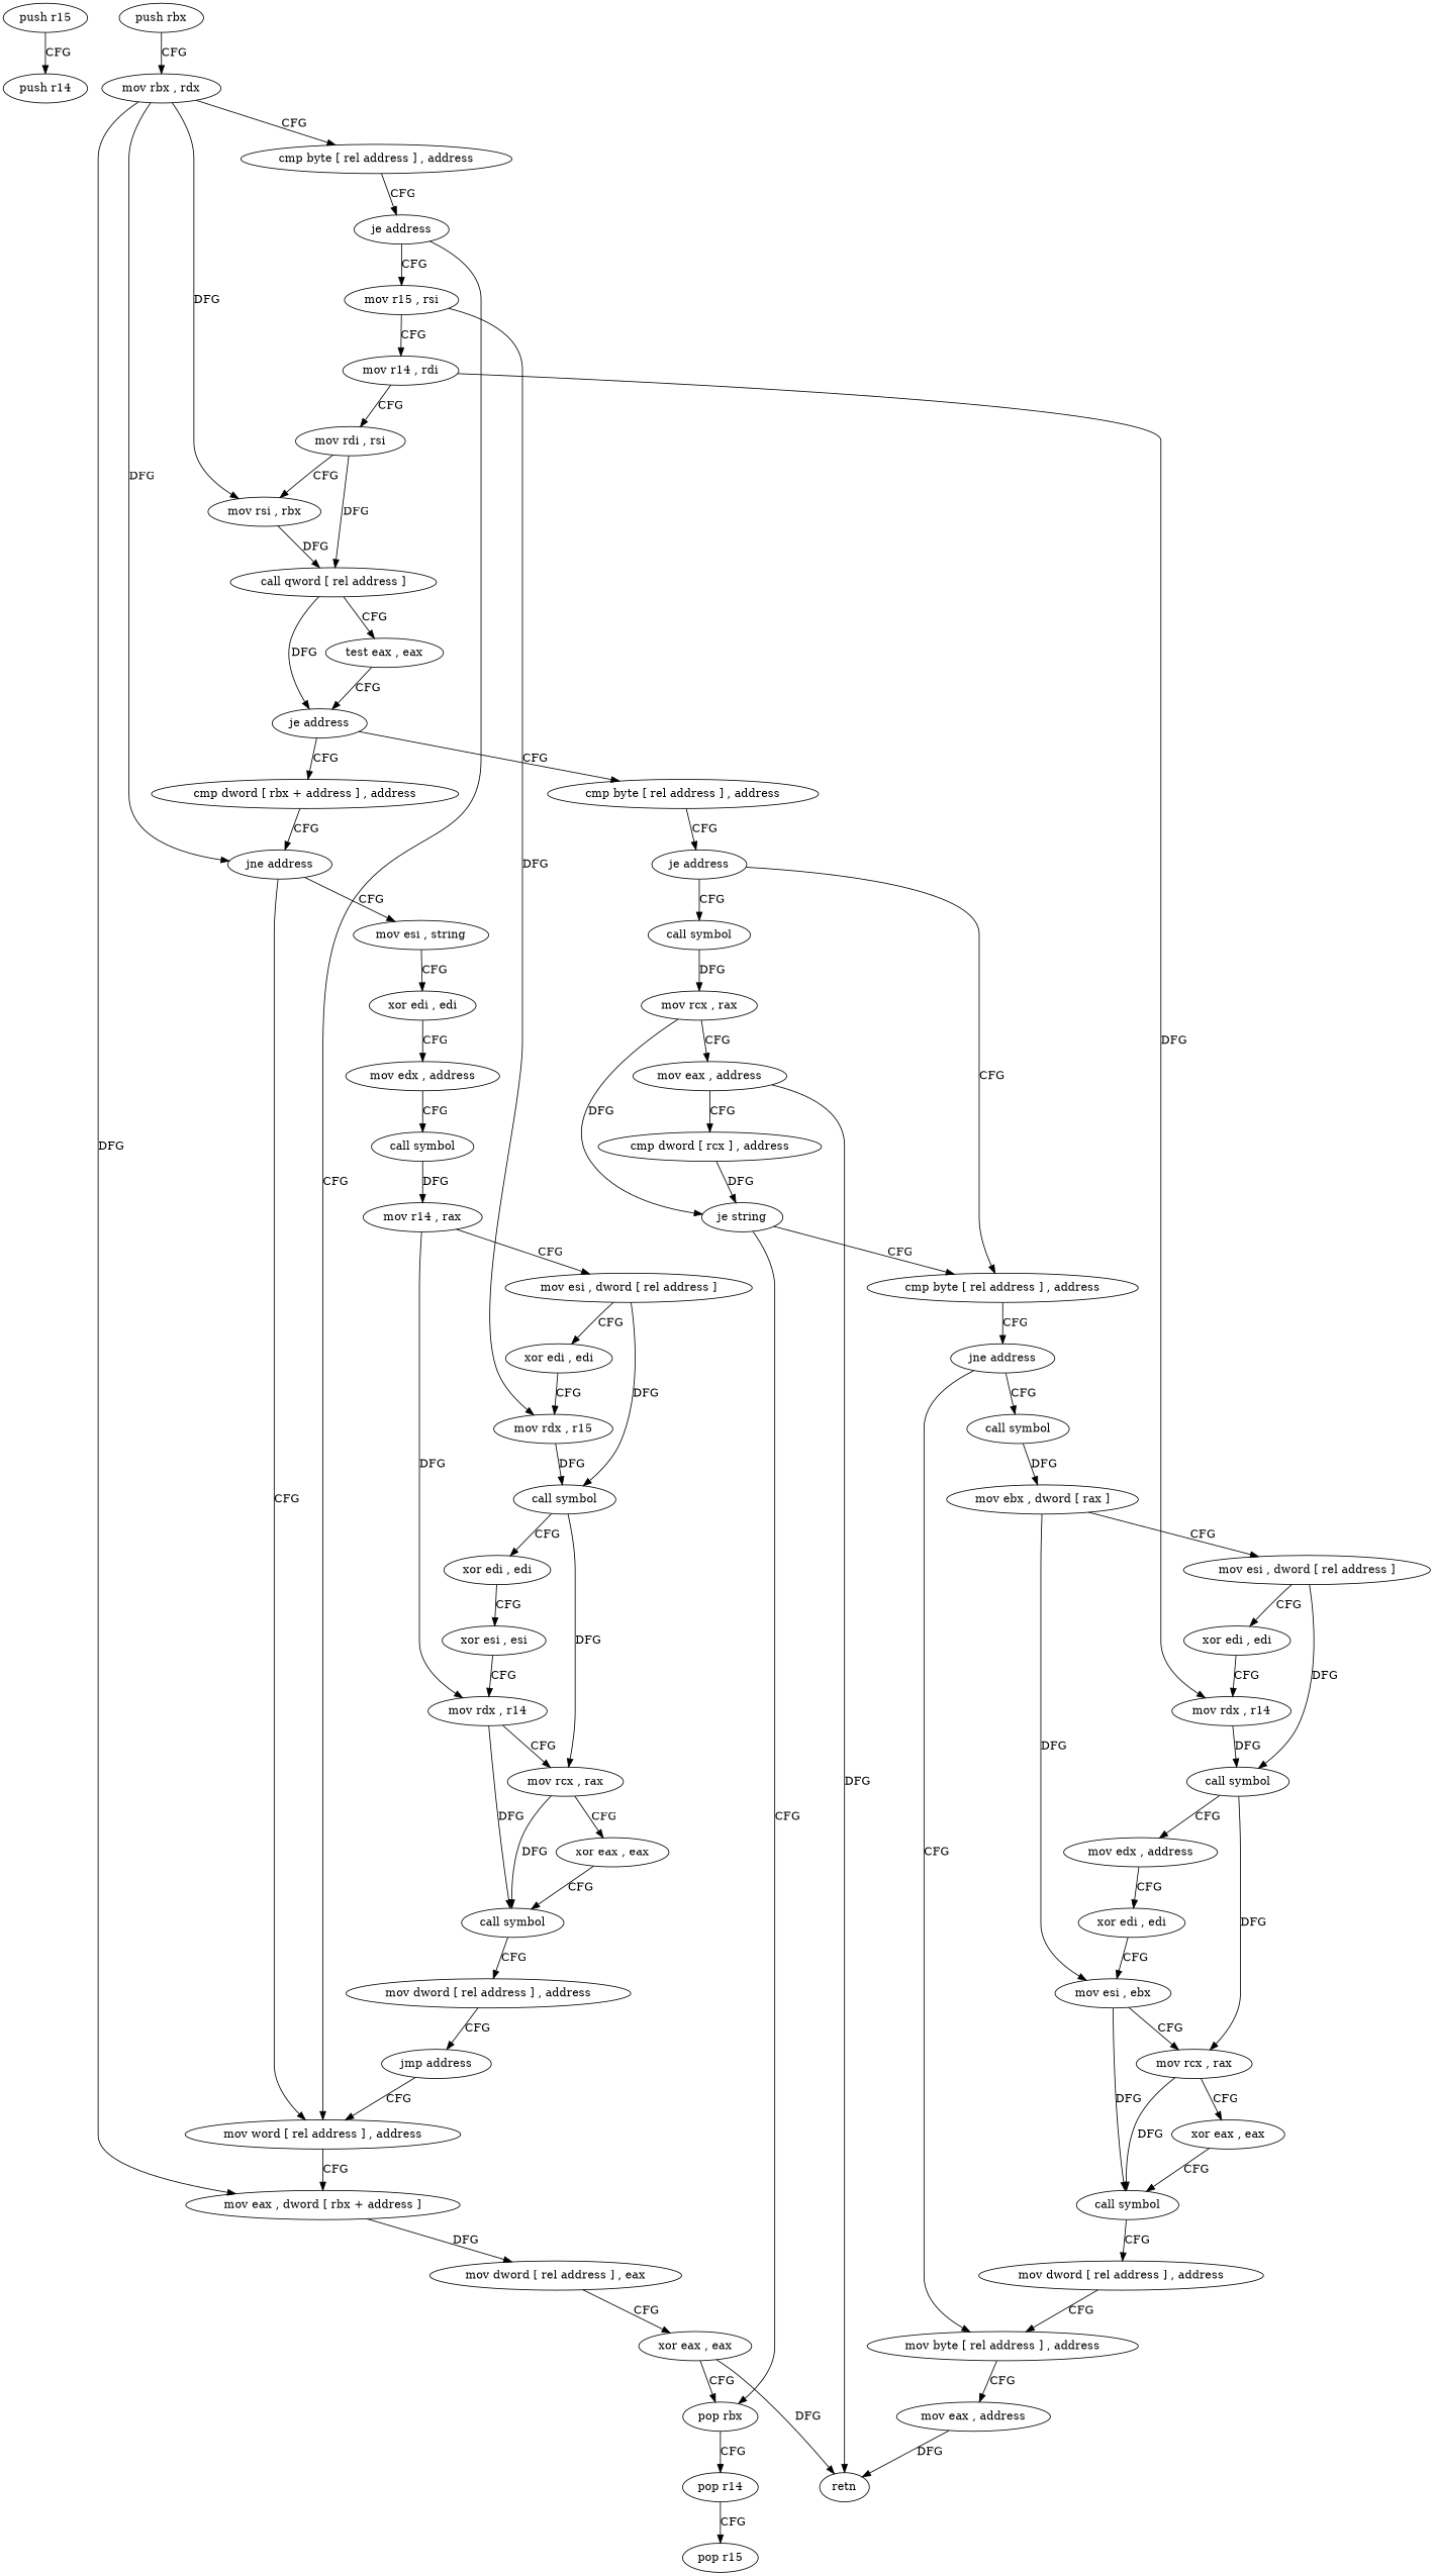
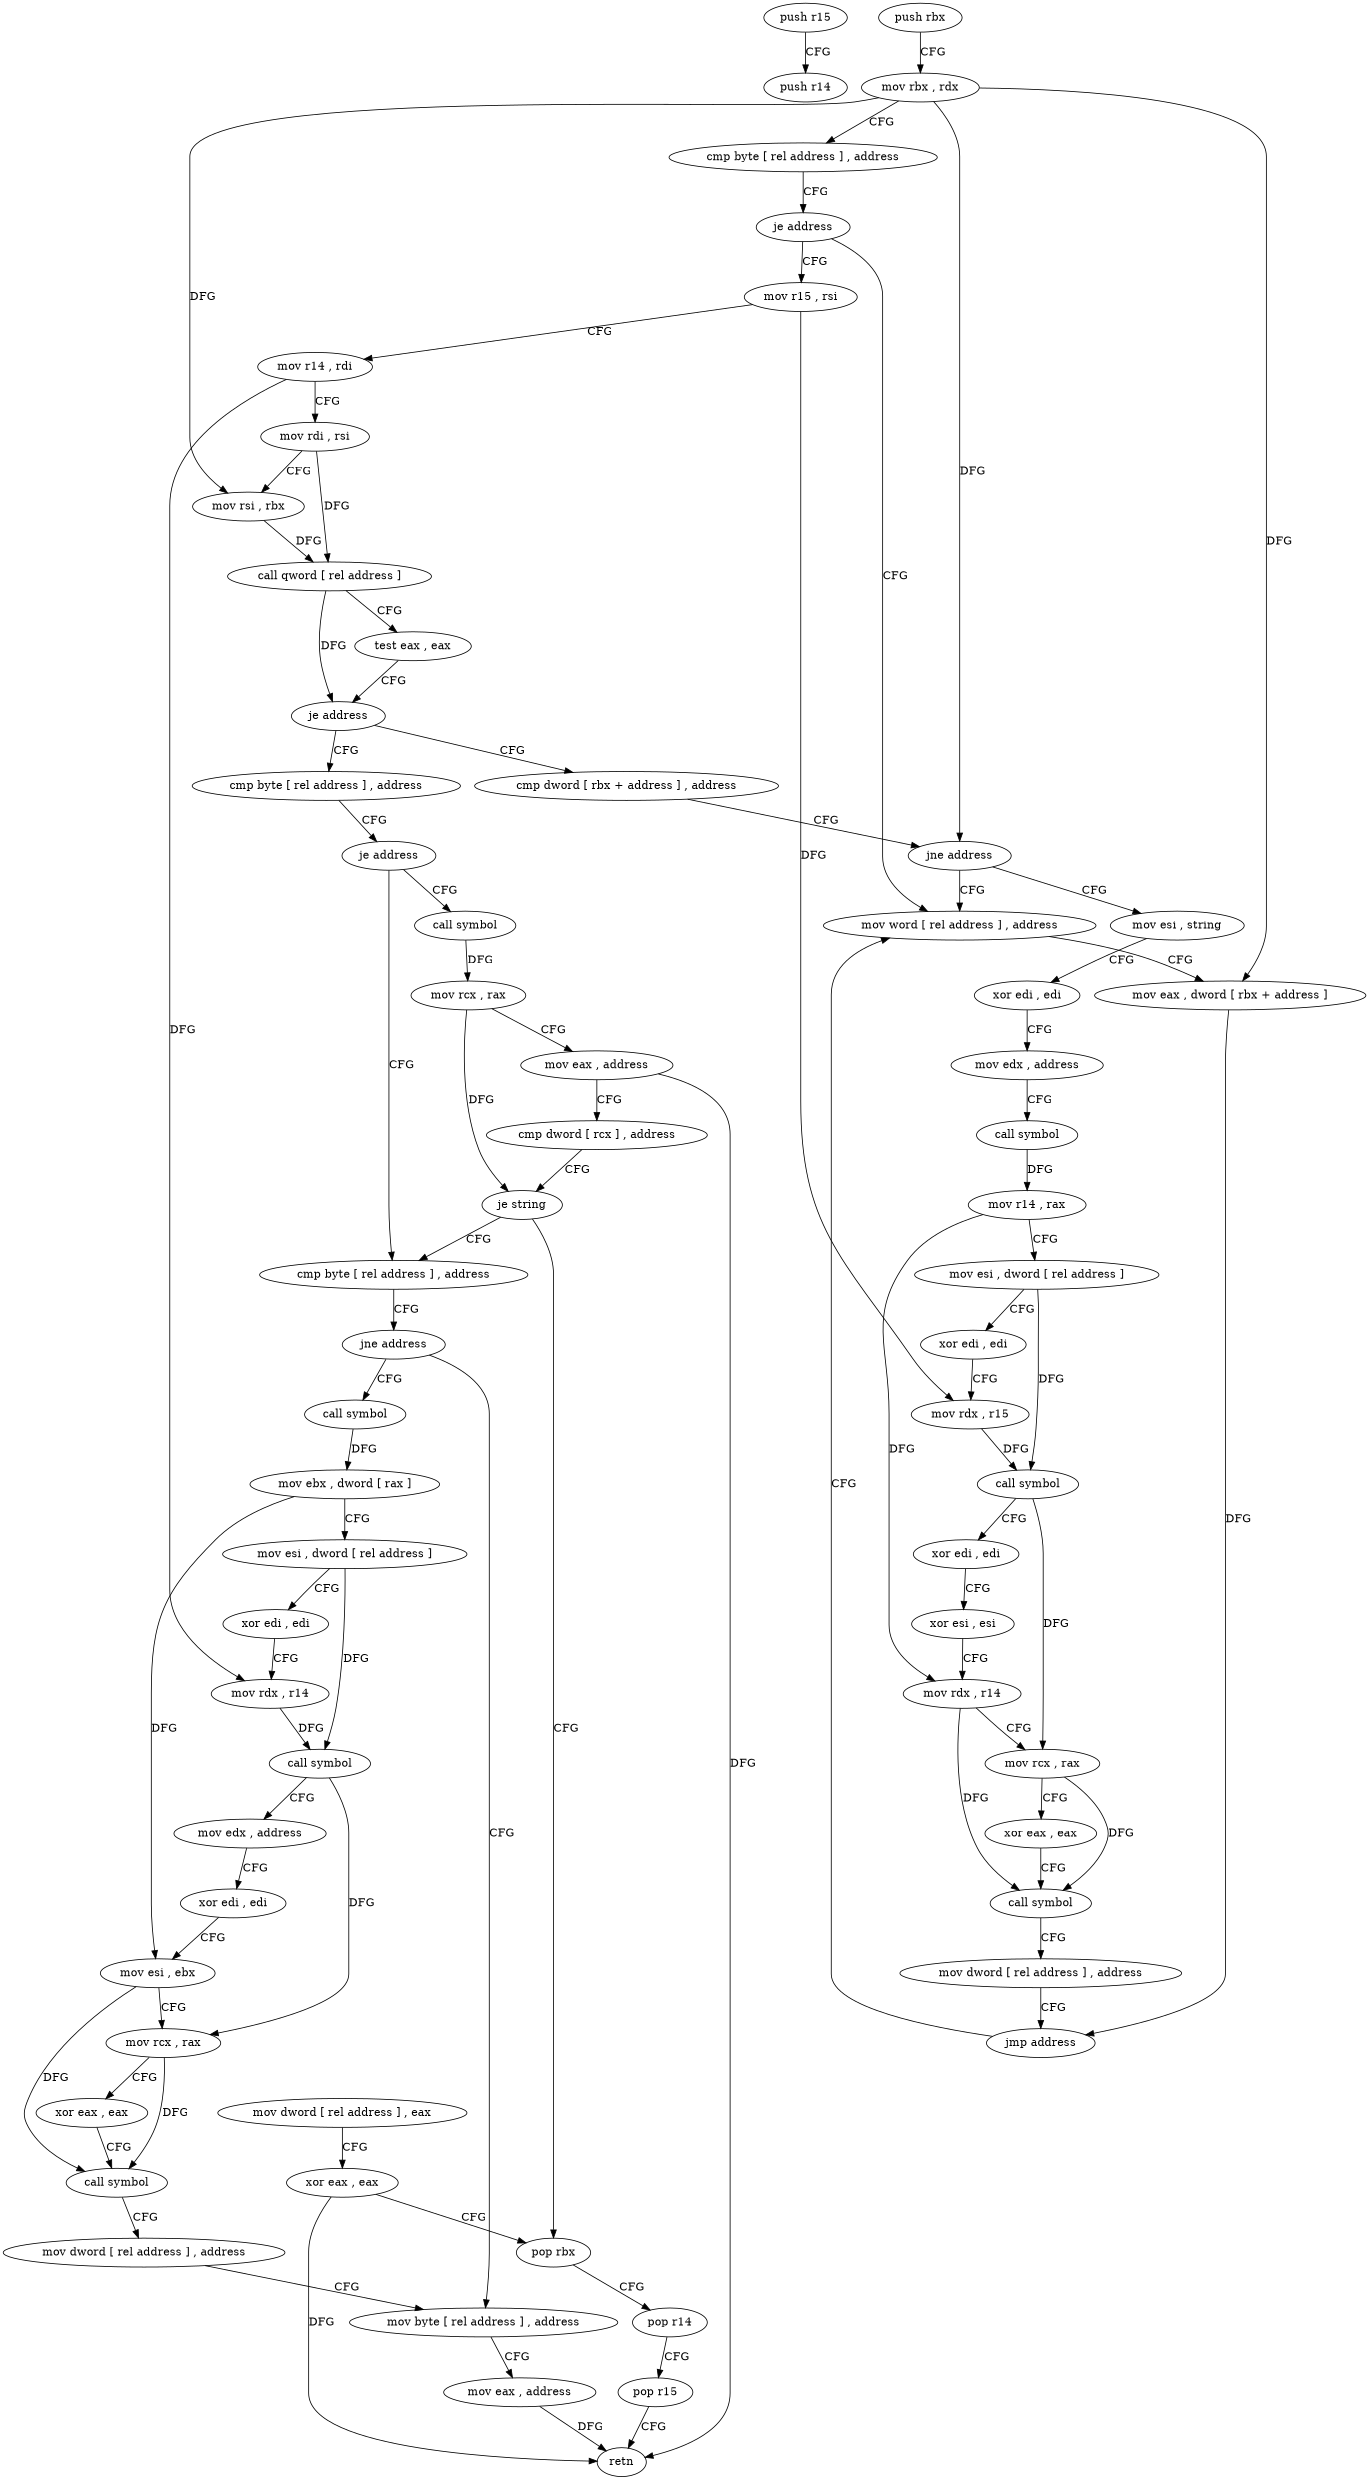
  digraph {
    n1 [label="push r15"]
    n2 [label="push r14"]
    n3 [label="push rbx"]
    n4 [label="mov rbx , rdx"]
    n5 [label="cmp byte [ rel address ] , address"]
    n6 [label="mov rsi , rbx"]
    n7 [label="mov eax , dword [ rbx + address ]"]
    n8 [label="jne address"]
    n9 [label="je address"]
    n10 [label="call qword [ rel address ]"]
    n11 [label="mov dword [ rel address ] , eax"]
    n12 [label="mov word [ rel address ] , address"]
    n13 [label="mov esi , string"]
    n14 [label="mov r15 , rsi"]
    n15 [label="mov r14 , rdi"]
    n16 [label="mov rdx , r15"]
    n17 [label="mov rdi , rsi"]
    n18 [label="mov rdx , r14"]
    n19 [label="call symbol"]
    n20 [label="call symbol"]
    n21 [label="test eax , eax"]
    n22 [label="je address"]
    n23 [label="cmp dword [ rbx + address ] , address"]
    n24 [label="cmp byte [ rel address ] , address"]
    n25 [label="je address"]
    n26 [label="cmp byte [ rel address ] , address"]
    n27 [label="call symbol"]
    n28 [label="xor eax , eax"]
    n29 [label="pop rbx"]
    n30 [label=retn]
    n31 [label="pop r14"]
    n32 [label="pop r15"]
    n33 [label="xor edi , edi"]
    n34 [label="mov edx , address"]
    n35 [label="jne address"]
    n36 [label="mov rcx , rax"]
    n37 [label="mov byte [ rel address ] , address"]
    n38 [label="call symbol"]
    n39 [label="mov eax , address"]
    n40 [label="je string"]
    n41 [label="call symbol"]
    n42 [label="mov r14 , rax"]
    n43 [label="mov esi , dword [ rel address ]"]
    n44 [label="mov rdx , r14"]
    n45 [label="xor edi , edi"]
    n46 [label="mov rcx , rax"]
    n47 [label="call symbol"]
    n48 [label="xor edi , edi"]
    n49 [label="xor esi , esi"]
    n50 [label="xor eax , eax"]
    n51 [label="mov dword [ rel address ] , address"]
    n52 [label="jmp address"]
    n53 [label="mov eax , address"]
    n54 [label="mov ebx , dword [ rax ]"]
    n55 [label="mov esi , dword [ rel address ]"]
    n56 [label="mov esi , ebx"]
    n57 [label="cmp dword [ rcx ] , address"]
    n58 [label="xor edi , edi"]
    n59 [label="mov rcx , rax"]
    n60 [label="call symbol"]
    n61 [label="mov edx , address"]
    n62 [label="xor edi , edi"]
    n63 [label="xor eax , eax"]
    n64 [label="mov dword [ rel address ] , address"]
    n1 -> n2 [label=CFG]
    n3 -> n4 [label=CFG]
    n4 -> n5 [label=CFG]
    n4 -> n6 [label=DFG]
    n4 -> n7 [label=DFG]
    n4 -> n8 [label=DFG]
    n5 -> n9 [label=CFG]
    n6 -> n10 [label=DFG]
-   n7 -> n11 [label=DFG]
+   n7 -> n52 [label=DFG]
    n8 -> n12 [label=CFG]
    n8 -> n13 [label=CFG]
    n9 -> n12 [label=CFG]
    n9 -> n14 [label=CFG]
    n10 -> n21 [label=CFG]
    n10 -> n22 [label=DFG]
    n11 -> n28 [label=CFG]
    n12 -> n7 [label=CFG]
    n13 -> n33 [label=CFG]
    n14 -> n15 [label=CFG]
    n14 -> n16 [label=DFG]
    n15 -> n17 [label=CFG]
    n15 -> n18 [label=DFG]
    n16 -> n19 [label=DFG]
    n17 -> n6 [label=CFG]
    n17 -> n10 [label=DFG]
    n18 -> n20 [label=DFG]
    n19 -> n46 [label=DFG]
    n19 -> n48 [label=CFG]
    n20 -> n59 [label=DFG]
    n20 -> n61 [label=CFG]
    n21 -> n22 [label=CFG]
    n22 -> n23 [label=CFG]
    n22 -> n24 [label=CFG]
    n23 -> n8 [label=CFG]
    n24 -> n25 [label=CFG]
    n25 -> n26 [label=CFG]
    n25 -> n27 [label=CFG]
    n26 -> n35 [label=CFG]
    n27 -> n36 [label=DFG]
    n28 -> n29 [label=CFG]
    n28 -> n30 [label=DFG]
    n29 -> n31 [label=CFG]
    n31 -> n32 [label=CFG]
+   n32 -> n30 [label=CFG]
    n33 -> n34 [label=CFG]
    n34 -> n41 [label=CFG]
    n35 -> n37 [label=CFG]
    n35 -> n38 [label=CFG]
    n36 -> n39 [label=CFG]
    n36 -> n40 [label=DFG]
    n37 -> n53 [label=CFG]
    n38 -> n54 [label=DFG]
    n39 -> n30 [label=DFG]
    n39 -> n57 [label=CFG]
    n40 -> n26 [label=CFG]
    n40 -> n29 [label=CFG]
    n41 -> n42 [label=DFG]
    n42 -> n43 [label=CFG]
    n42 -> n44 [label=DFG]
    n43 -> n19 [label=DFG]
    n43 -> n45 [label=CFG]
    n44 -> n46 [label=CFG]
    n44 -> n47 [label=DFG]
    n45 -> n16 [label=CFG]
    n46 -> n47 [label=DFG]
    n46 -> n50 [label=CFG]
    n47 -> n51 [label=CFG]
    n48 -> n49 [label=CFG]
    n49 -> n44 [label=CFG]
    n50 -> n47 [label=CFG]
    n51 -> n52 [label=CFG]
    n52 -> n12 [label=CFG]
    n53 -> n30 [label=DFG]
    n54 -> n55 [label=CFG]
    n54 -> n56 [label=DFG]
    n55 -> n20 [label=DFG]
    n55 -> n58 [label=CFG]
    n56 -> n59 [label=CFG]
    n56 -> n60 [label=DFG]
-   n57 -> n40 [label=DFG]
+   n57 -> n40 [label=CFG]
    n58 -> n18 [label=CFG]
    n59 -> n60 [label=DFG]
    n59 -> n63 [label=CFG]
    n60 -> n64 [label=CFG]
    n61 -> n62 [label=CFG]
    n62 -> n56 [label=CFG]
    n63 -> n60 [label=CFG]
    n64 -> n37 [label=CFG]
  }
